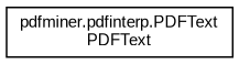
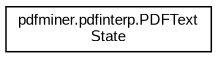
  digraph {
    rankdir=LR
    fontname="Liberation Sans"
-   n1 [color=black fillcolor=white fontname="Liberation Sans" fontsize=10 height=0.2 label="pdfminer.pdfinterp.PDFText\lPDFText" shape=record style=filled width=0.4]
+   n1 [color=black fillcolor=white fontname="Liberation Sans" fontsize=10 height=0.2 label="pdfminer.pdfinterp.PDFText\lState" shape=record style=filled width=0.4]
  }
